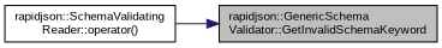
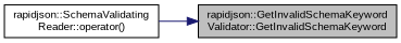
  digraph {
    rankdir=RL
    fontname="Liberation Sans"
    node [color=black fontname="Liberation Sans" fontsize=10 shape=record style=filled]
-   n1 [fillcolor=grey75 fontcolor=black height=0.2 label="rapidjson::GenericSchema\lValidator::GetInvalidSchemaKeyword" width=0.4]
+   n1 [fillcolor=grey75 fontcolor=black height=0.2 label="rapidjson::GetInvalidSchemaKeyword\lValidator::GetInvalidSchemaKeyword" width=0.4]
    n2 [fillcolor=white height=0.2 label="rapidjson::SchemaValidating\lReader::operator()" width=0.4]
    n1 -> n2 [color=midnightblue dir=back fontname="Liberation Sans" fontsize=10 labelfontname=Helvetica labelfontsize=10 style=solid]
  }
